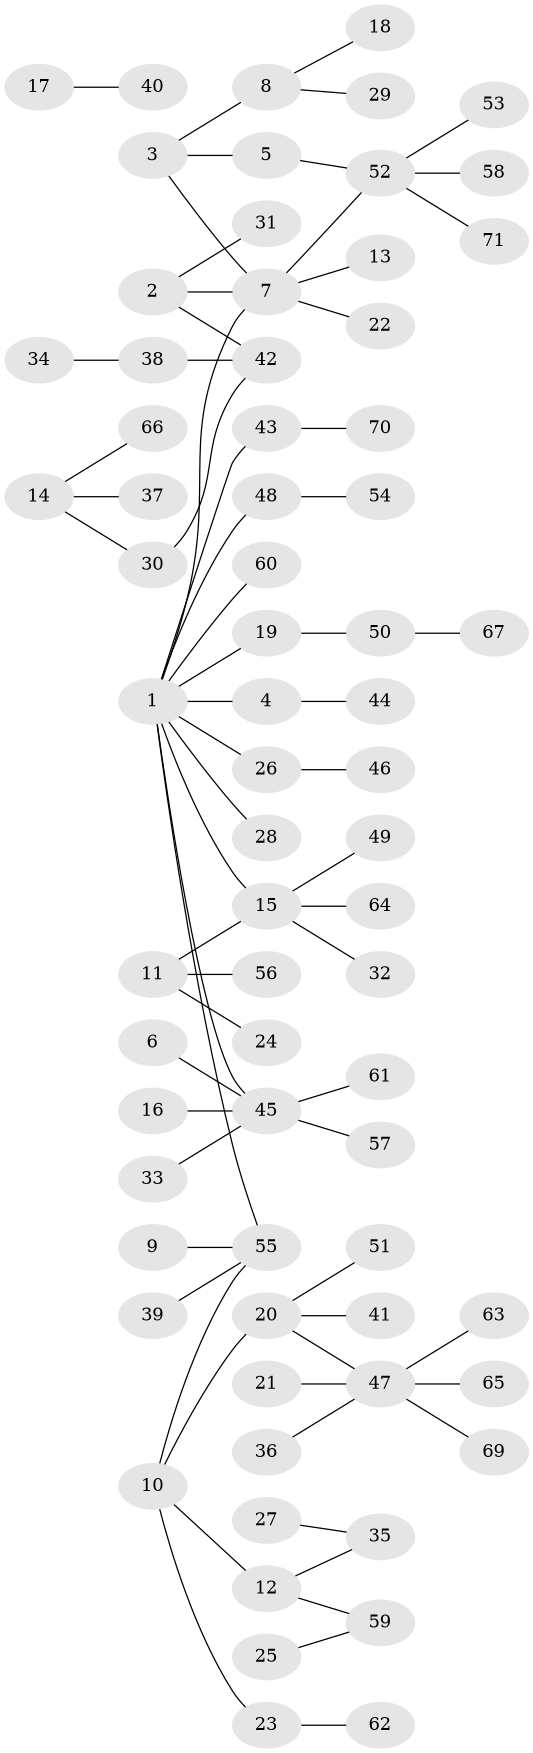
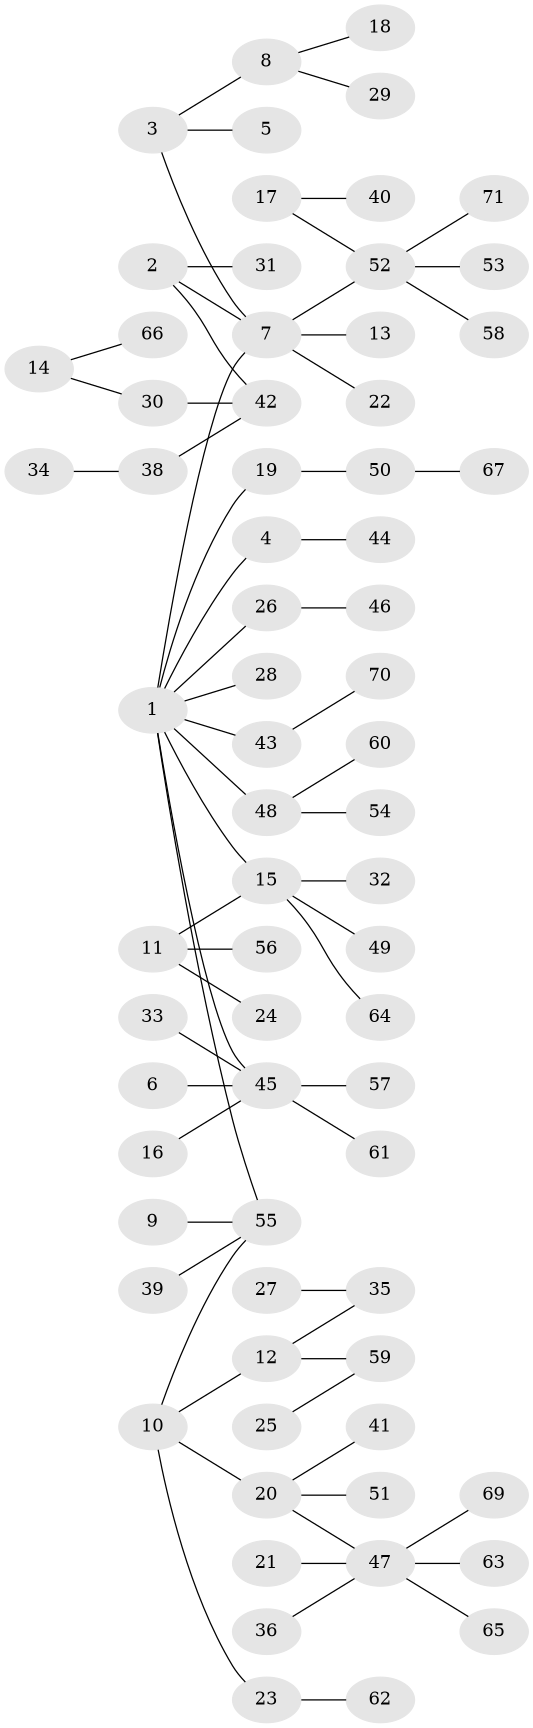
  graph {
    rankdir=LR
    node [color=gray90 style=filled]
    edge [weight=1.0]
    1
    4
    7
    15
    19
    26
    28
    43
    45
    48
    55
    60
    44
    13
    22
    52
    32
    49
    64
    50
    46
    70
    57
    61
    54
    2
    31
    42
    3
    5
    8
    18
    29
    6
    53
    58
    71
    9
    10
    12
    20
    23
    35
    59
    41
    47
    51
    62
    11
    24
    56
    14
    30
-   37
    66
    16
    17
    40
    67
    63
    65
    69
    21
    25
    27
    33
    34
    38
    36
    39
    1 -- 4
    1 -- 7
    1 -- 15
    1 -- 19
    1 -- 26
    1 -- 28
    1 -- 43
    1 -- 45
    1 -- 48
    1 -- 55
-   1 -- 60
+   48 -- 60
    4 -- 44
    7 -- 13
    7 -- 22
    7 -- 52
    15 -- 32
    15 -- 49
    15 -- 64
    19 -- 50
    26 -- 46
    43 -- 70
    45 -- 57
    45 -- 61
    48 -- 54
    52 -- 53
    52 -- 58
    52 -- 71
    50 -- 67
    2 -- 7
    2 -- 31
    2 -- 42
    3 -- 7
    3 -- 5
    3 -- 8
    8 -- 18
    8 -- 29
    6 -- 45
    9 -- 55
    10 -- 55
    10 -- 12
    10 -- 20
    10 -- 23
    12 -- 35
    12 -- 59
    20 -- 41
    20 -- 47
    20 -- 51
    23 -- 62
    47 -- 63
    47 -- 65
    47 -- 69
    11 -- 15
    11 -- 24
    11 -- 56
    14 -- 30
-   14 -- 37
    14 -- 66
    30 -- 42
    16 -- 45
-   5 -- 52
+   17 -- 52
    17 -- 40
    21 -- 47
    25 -- 59
    27 -- 35
    33 -- 45
    34 -- 38
    38 -- 42
    36 -- 47
    39 -- 55
  }
